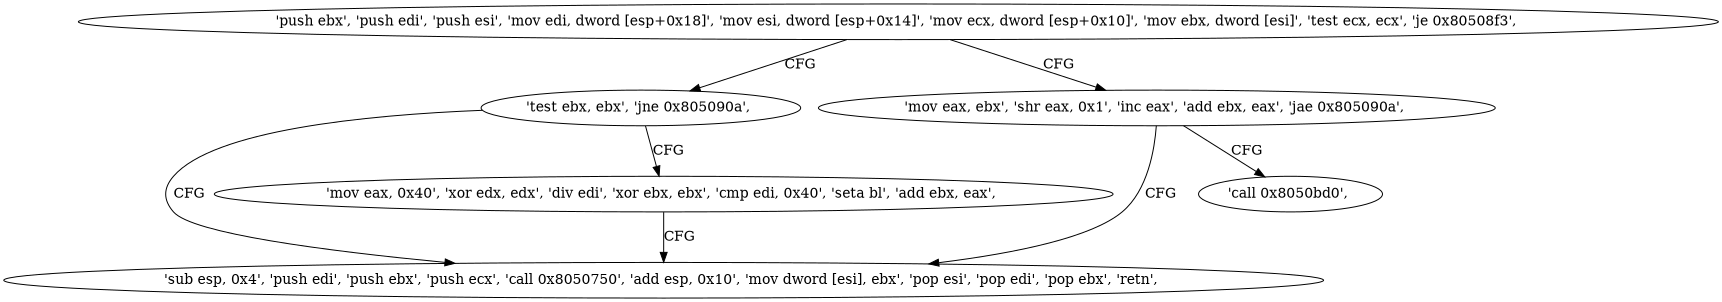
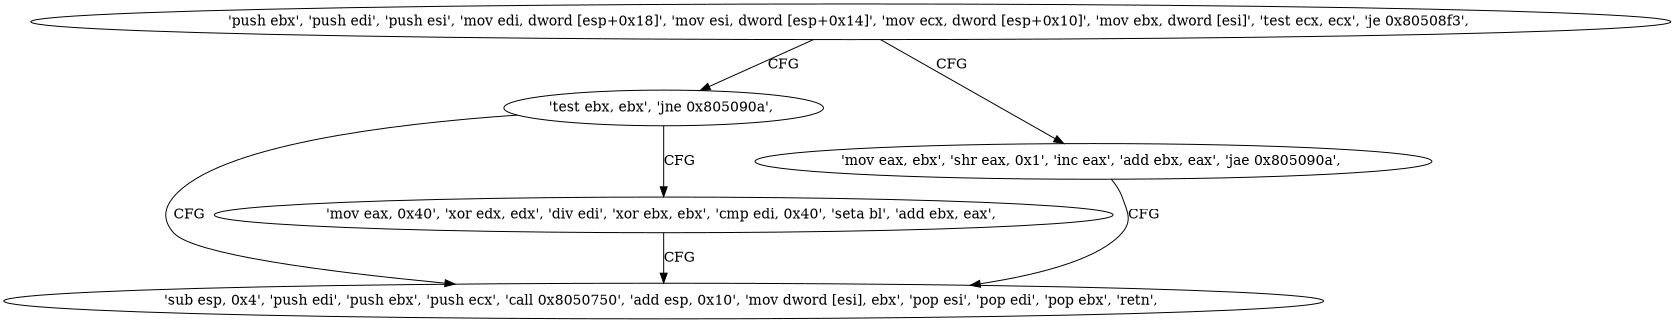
  digraph {
    n1 [label="'push ebx', 'push edi', 'push esi', 'mov edi, dword [esp+0x18]', 'mov esi, dword [esp+0x14]', 'mov ecx, dword [esp+0x10]', 'mov ebx, dword [esi]', 'test ecx, ecx', 'je 0x80508f3', "]
    n2 [label="'test ebx, ebx', 'jne 0x805090a', "]
    n3 [label="'mov eax, ebx', 'shr eax, 0x1', 'inc eax', 'add ebx, eax', 'jae 0x805090a', "]
    n4 [label="'sub esp, 0x4', 'push edi', 'push ebx', 'push ecx', 'call 0x8050750', 'add esp, 0x10', 'mov dword [esi], ebx', 'pop esi', 'pop edi', 'pop ebx', 'retn', "]
    n5 [label="'mov eax, 0x40', 'xor edx, edx', 'div edi', 'xor ebx, ebx', 'cmp edi, 0x40', 'seta bl', 'add ebx, eax', "]
-   n6 [label="'call 0x8050bd0', "]
    n1 -> n2 [label=CFG]
    n1 -> n3 [label=CFG]
    n2 -> n4 [label=CFG]
    n2 -> n5 [label=CFG]
    n3 -> n4 [label=CFG]
-   n3 -> n6 [label=CFG]
    n5 -> n4 [label=CFG]
  }
